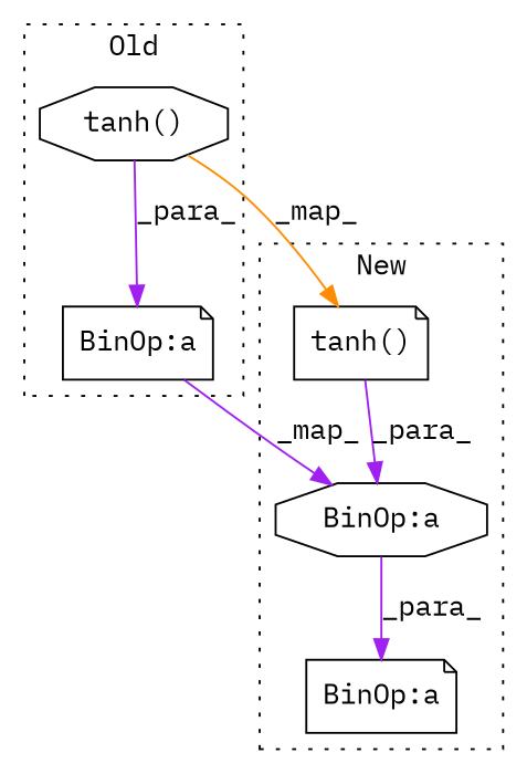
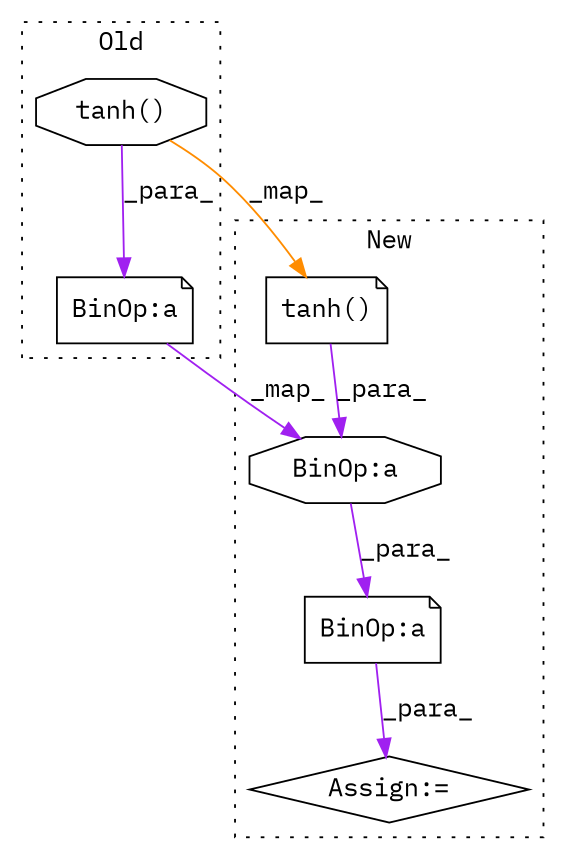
  digraph {
    fontname="IBM Plex Mono"
    node [a=82 l="7,1" shape=note fontname="IBM Plex Mono"]
    edge [color=purple fontname="IBM Plex Mono"]
    n1 [a=75 label="tanh()" s="1085,1107" shape=octagon]
    n2 [l=3 label="BinOp:a" s=1108]
    n3 [a=75 label="tanh()" s="1504,1514"]
+   n4 [a=68 l=4 label="Assign:=" s=1653 shape=diamond]
    n5 [l=33 label="BinOp:a" s=1680 shape=octagon]
    n6 [l=100 label="BinOp:a" s=1667]
    subgraph cluster_1 {
      label=Old
      style=dotted
      n1
      n2
    }
    subgraph cluster_2 {
      label=New
      style=dotted
      n3
+     n4
      n5
      n6
    }
    n1 -> n2 [label=_para_]
    n1 -> n3 [label=_map_ color=darkorange]
    n2 -> n5 [label=_map_]
    n3 -> n5 [label=_para_]
    n5 -> n6 [label=_para_]
+   n6 -> n4 [label=_para_]
  }
